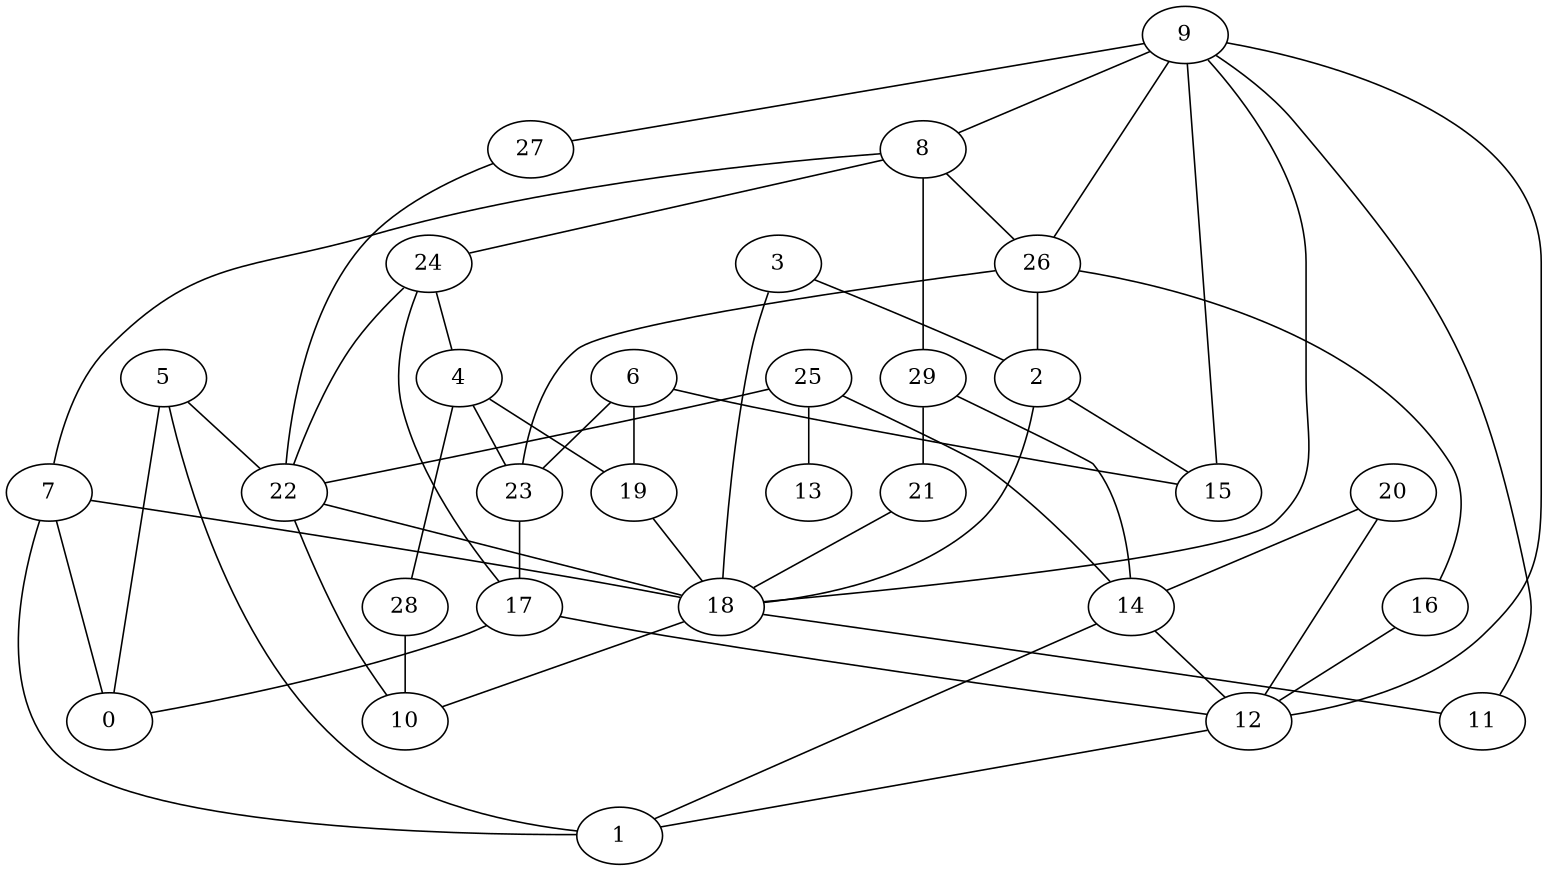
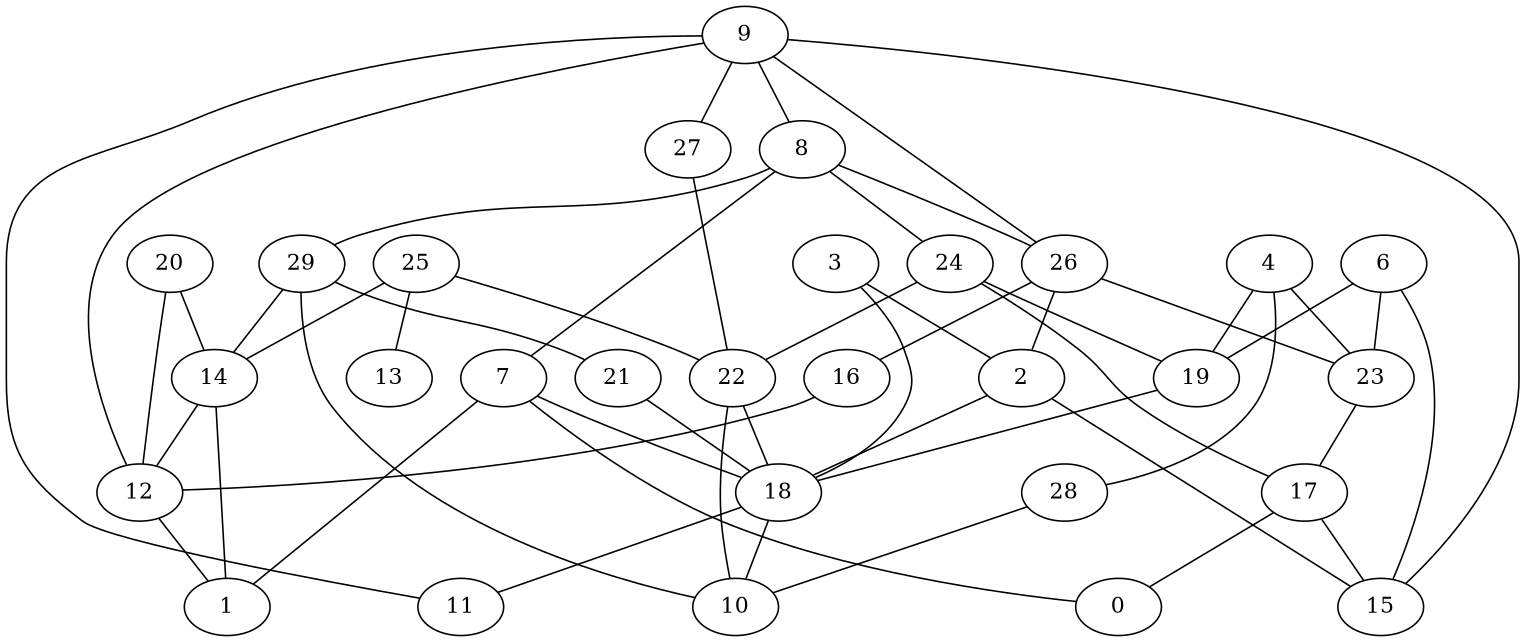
  digraph {
    edge [color=black dir=none]
    28
    10
    16
    12
    1
    8
    29
    7
    24
    26
    14
    21
    18
    0
    22
    17
    19
    2
    23
    15
    13
    9
    11
    27
    20
-   5
    3
    6
    4
    25
    subgraph sub_1 {
      28
      10
      16
      12
      1
      8
      29
      7
      24
      26
      14
      21
      18
      0
      22
      17
      19
      2
      23
      15
      13
      9
      11
      27
      20
-     5
      3
      6
      4
      25
    }
    28 -> 10
    16 -> 12
    12 -> 1
    8 -> 29
    8 -> 7
    8 -> 24
    8 -> 26
+   29 -> 10
    29 -> 14
    29 -> 21
    7 -> 1
    7 -> 18
    7 -> 0
    24 -> 22
    24 -> 17
-   24 -> 4
+   24 -> 19
    26 -> 16
    26 -> 2
    26 -> 23
    14 -> 12
    14 -> 1
    21 -> 18
    18 -> 10
    18 -> 11
    22 -> 10
    22 -> 18
-   17 -> 12
+   17 -> 15
    17 -> 0
    19 -> 18
    2 -> 18
    2 -> 15
    23 -> 17
    9 -> 12
    9 -> 8
    9 -> 26
-   9 -> 18
    9 -> 15
    9 -> 11
    9 -> 27
    27 -> 22
    20 -> 12
    20 -> 14
-   5 -> 1
-   5 -> 0
-   5 -> 22
    3 -> 18
    3 -> 2
    6 -> 19
    6 -> 23
    6 -> 15
    4 -> 28
    4 -> 19
    4 -> 23
    25 -> 14
    25 -> 22
    25 -> 13
  }
